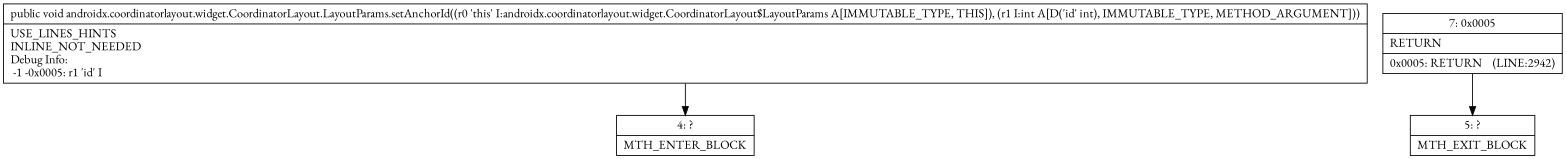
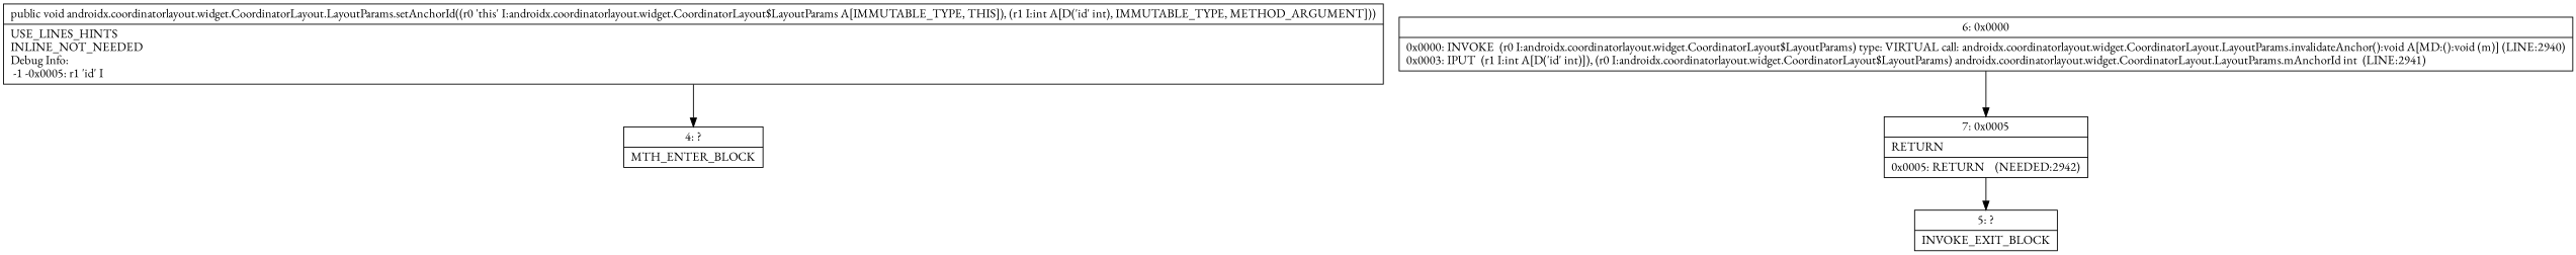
  digraph {
    fontname="EB Garamond"
    node [fontname="EB Garamond" shape=record]
    edge [fontname="EB Garamond"]
    n1 [label="{4\:\ ?|MTH_ENTER_BLOCK\l}"]
-   n3 [label="{7\:\ 0x0005|RETURN\l|0x0005: RETURN    (LINE:2942)\l}"]
-   n4 [label="{5\:\ ?|MTH_EXIT_BLOCK\l}"]
+   n2 [label="{6\:\ 0x0000|0x0000: INVOKE  (r0 I:androidx.coordinatorlayout.widget.CoordinatorLayout$LayoutParams) type: VIRTUAL call: androidx.coordinatorlayout.widget.CoordinatorLayout.LayoutParams.invalidateAnchor():void A[MD:():void (m)] (LINE:2940)\l0x0003: IPUT  (r1 I:int A[D('id' int)]), (r0 I:androidx.coordinatorlayout.widget.CoordinatorLayout$LayoutParams) androidx.coordinatorlayout.widget.CoordinatorLayout.LayoutParams.mAnchorId int  (LINE:2941)\l}"]
+   n3 [label="{7\:\ 0x0005|RETURN\l|0x0005: RETURN    (NEEDED:2942)\l}"]
+   n4 [label="{5\:\ ?|INVOKE_EXIT_BLOCK\l}"]
    n5 [label="{public void androidx.coordinatorlayout.widget.CoordinatorLayout.LayoutParams.setAnchorId((r0 'this' I:androidx.coordinatorlayout.widget.CoordinatorLayout$LayoutParams A[IMMUTABLE_TYPE, THIS]), (r1 I:int A[D('id' int), IMMUTABLE_TYPE, METHOD_ARGUMENT]))  | USE_LINES_HINTS\lINLINE_NOT_NEEDED\lDebug Info:\l  \-1 \-0x0005: r1 'id' I\l}"]
+   n2 -> n3
    n3 -> n4
    n5 -> n1
  }
